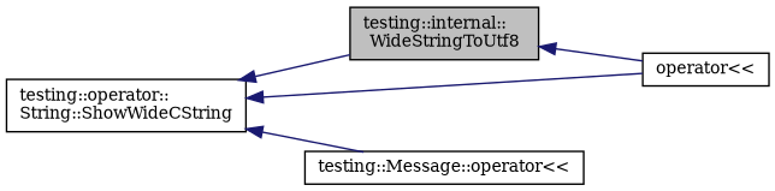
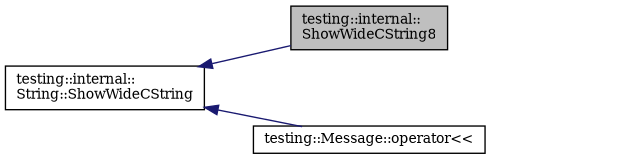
  digraph {
    fontname="DejaVu Serif"
    rankdir=LR
    node [color=black fillcolor=white fontname="DejaVu Serif" fontsize=10 shape=record style=filled]
    edge [color=midnightblue dir=back fontname="DejaVu Serif" fontsize=10 labelfontname=Helvetica labelfontsize=10 style=solid]
-   n1 [fillcolor=grey75 fontcolor=black height=0.2 label="testing::internal::\lWideStringToUtf8" width=0.4]
-   n2 [height=0.2 label="operator\<\<" width=0.4]
-   n3 [height=0.2 label="testing::operator::\lString::ShowWideCString" width=0.4]
+   n1 [fillcolor=grey75 fontcolor=black height=0.2 label="testing::internal::\lShowWideCString8" width=0.4]
+   n3 [height=0.2 label="testing::internal::\lString::ShowWideCString" width=0.4]
    n4 [height=0.2 label="testing::Message::operator\<\<" width=0.4]
-   n1 -> n2
    n3 -> n1
-   n3 -> n2
    n3 -> n4
  }
